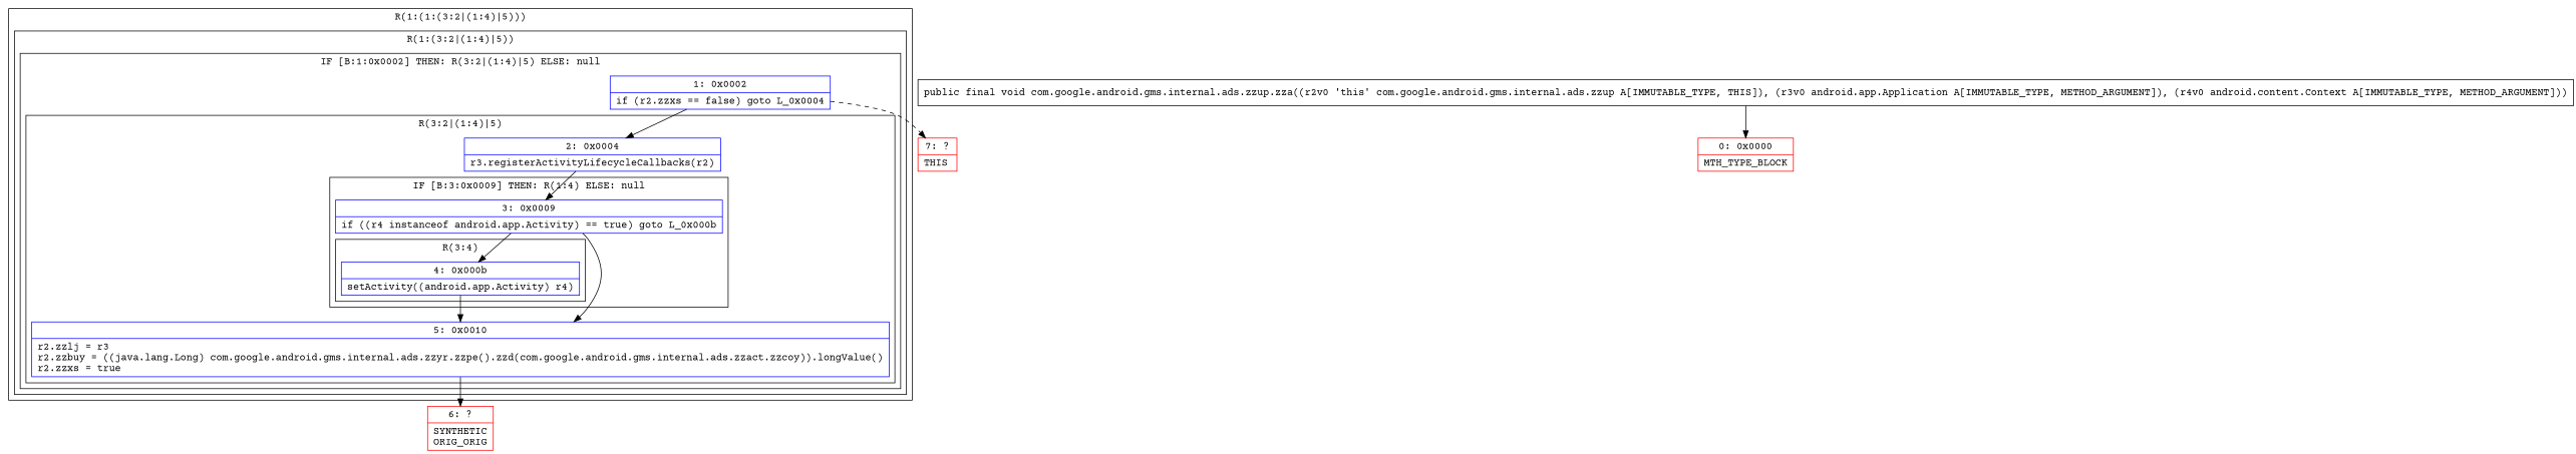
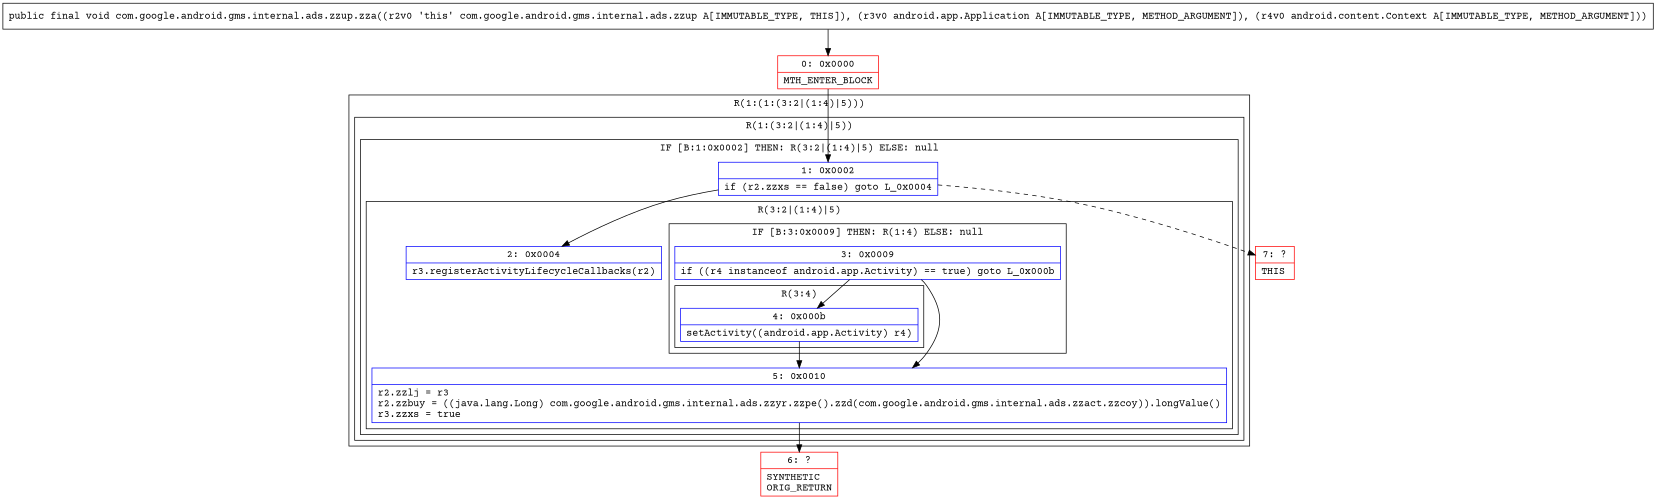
  digraph {
    fontname="Courier Prime"
    node [color=blue fontname="Courier Prime" shape=record]
    edge [fontname="Courier Prime"]
    n1 [label="{4\:\ 0x000b|setActivity((android.app.Activity) r4)\l}"]
    n2 [label="{3\:\ 0x0009|if ((r4 instanceof android.app.Activity) == true) goto L_0x000b\l}"]
    n3 [label="{2\:\ 0x0004|r3.registerActivityLifecycleCallbacks(r2)\l}"]
-   n4 [label="{5\:\ 0x0010|r2.zzlj = r3\lr2.zzbuy = ((java.lang.Long) com.google.android.gms.internal.ads.zzyr.zzpe().zzd(com.google.android.gms.internal.ads.zzact.zzcoy)).longValue()\lr2.zzxs = true\l}"]
+   n4 [label="{5\:\ 0x0010|r2.zzlj = r3\lr2.zzbuy = ((java.lang.Long) com.google.android.gms.internal.ads.zzyr.zzpe().zzd(com.google.android.gms.internal.ads.zzact.zzcoy)).longValue()\lr3.zzxs = true\l}"]
    n5 [label="{1\:\ 0x0002|if (r2.zzxs == false) goto L_0x0004\l}"]
-   n6 [color=red label="{6\:\ ?|SYNTHETIC\lORIG_ORIG\l}"]
+   n6 [color=red label="{6\:\ ?|SYNTHETIC\lORIG_RETURN\l}"]
    n7 [color=red label="{7\:\ ?|THIS\l}"]
-   n8 [color=red label="{0\:\ 0x0000|MTH_TYPE_BLOCK\l}"]
+   n8 [color=red label="{0\:\ 0x0000|MTH_ENTER_BLOCK\l}"]
    n9 [label="{public final void com.google.android.gms.internal.ads.zzup.zza((r2v0 'this' com.google.android.gms.internal.ads.zzup A[IMMUTABLE_TYPE, THIS]), (r3v0 android.app.Application A[IMMUTABLE_TYPE, METHOD_ARGUMENT]), (r4v0 android.content.Context A[IMMUTABLE_TYPE, METHOD_ARGUMENT])) }" color=""]
    subgraph cluster_1 {
      label="R(1:(1:(3:2|(1:4)|5)))"
      subgraph cluster_2 {
        label="R(1:(3:2|(1:4)|5))"
        subgraph cluster_3 {
          label="IF [B:1:0x0002] THEN: R(3:2|(1:4)|5) ELSE: null"
          n5
          subgraph cluster_4 {
            label="R(3:2|(1:4)|5)"
            n3
            n4
            subgraph cluster_5 {
              label="IF [B:3:0x0009] THEN: R(1:4) ELSE: null"
              n2
              subgraph cluster_6 {
                label="R(3:4)"
                n1
              }
            }
          }
        }
      }
    }
    n1 -> n4
    n2 -> n1
    n2 -> n4 [style=solid]
-   n3 -> n2
    n4 -> n6
    n5 -> n3
    n5 -> n7 [style=dashed]
+   n8 -> n5
    n9 -> n8
  }
